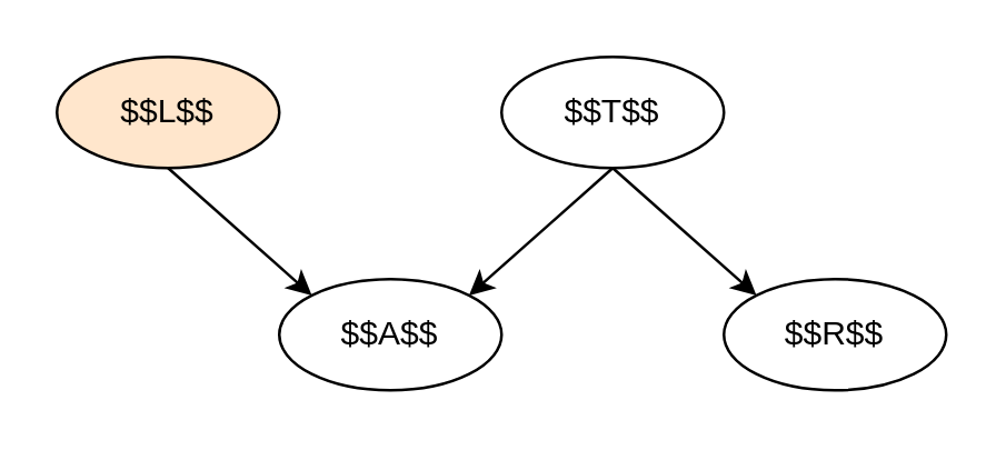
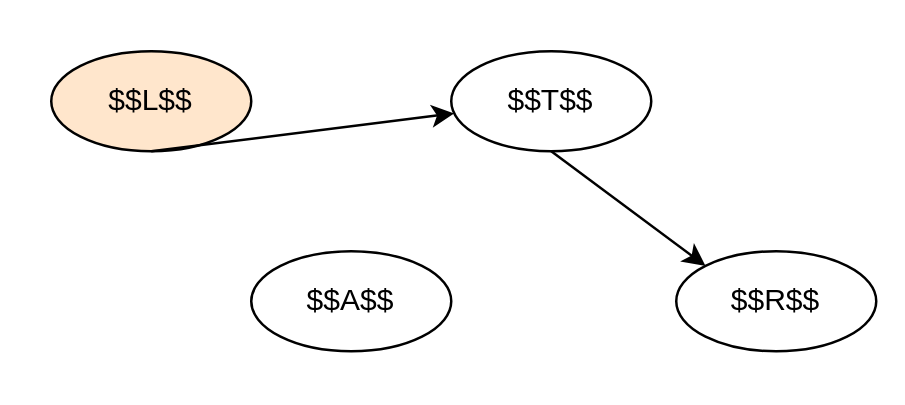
  <mxCell id="0" />
  <mxCell id="1" parent="0" />
  <mxCell id="2" value="$$L$$" style="ellipse;whiteSpace=wrap;html=1;fillColor=#ffe6cc;" vertex="1" parent="1"><mxGeometry x="20" y="20" width="80" height="40" as="geometry" /></mxCell>
- <mxCell id="3" value="$$R$$" style="ellipse;whiteSpace=wrap;html=1;" vertex="1" parent="1"><mxGeometry x="260" y="100" width="80" height="40" as="geometry" /></mxCell>
+ <mxCell id="3" value="$$R$$" style="ellipse;whiteSpace=wrap;html=1;" vertex="1" parent="1"><mxGeometry x="270" y="100" width="80" height="40" as="geometry" /></mxCell>
  <mxCell id="4" value="$$A$$" style="ellipse;whiteSpace=wrap;html=1;" vertex="1" parent="1"><mxGeometry x="100" y="100" width="80" height="40" as="geometry" /></mxCell>
- <mxCell id="5" value="" style="endArrow=classic;html=1;entryX=1;entryY=0;entryDx=0;entryDy=0;exitX=0.5;exitY=1;exitDx=0;exitDy=0;" edge="1" parent="1" source="7" target="4"><mxGeometry width="50" height="50" relative="1" as="geometry"><mxPoint x="460" y="110" as="sourcePoint" /><mxPoint x="230" y="200" as="targetPoint" /></mxGeometry></mxCell>
- <mxCell id="6" value="" style="endArrow=classic;html=1;entryX=0;entryY=0;entryDx=0;entryDy=0;exitX=0.5;exitY=1;exitDx=0;exitDy=0;" edge="1" parent="1" source="2" target="4"><mxGeometry width="50" height="50" relative="1" as="geometry"><mxPoint x="210" y="100" as="sourcePoint" /><mxPoint x="230" y="200" as="targetPoint" /></mxGeometry></mxCell>
+ <mxCell id="6" value="" style="endArrow=classic;html=1;exitX=0.5;exitY=1;exitDx=0;exitDy=0;" edge="1" parent="1" source="2" target="7"><mxGeometry width="50" height="50" relative="1" as="geometry"><mxPoint x="210" y="100" as="sourcePoint" /><mxPoint x="230" y="200" as="targetPoint" /></mxGeometry></mxCell>
  <mxCell id="7" value="$$T$$" style="ellipse;whiteSpace=wrap;html=1;" vertex="1" parent="1"><mxGeometry x="180" y="20" width="80" height="40" as="geometry" /></mxCell>
  <mxCell id="8" value="" style="endArrow=classic;html=1;exitX=0.5;exitY=1;exitDx=0;exitDy=0;entryX=0;entryY=0;entryDx=0;entryDy=0;" edge="1" parent="1" source="7" target="3"><mxGeometry width="50" height="50" relative="1" as="geometry"><mxPoint x="180" y="250" as="sourcePoint" /><mxPoint x="230" y="200" as="targetPoint" /></mxGeometry></mxCell>
